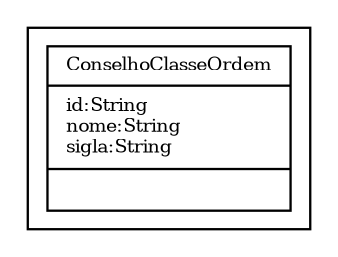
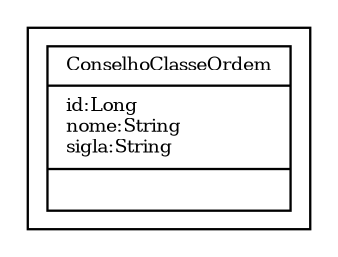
  digraph {
    fontname="Times-Roman"
    fontsize=8
-   n1 [fontname="Times-Roman" fontsize=8 label="{ConselhoClasseOrdem|id:String\lnome:String\lsigla:String\l|\l}" shape=record]
+   n1 [fontname="Times-Roman" fontsize=8 label="{ConselhoClasseOrdem|id:Long\lnome:String\lsigla:String\l|\l}" shape=record]
    subgraph cluster_1 {
      n1
    }
  }
